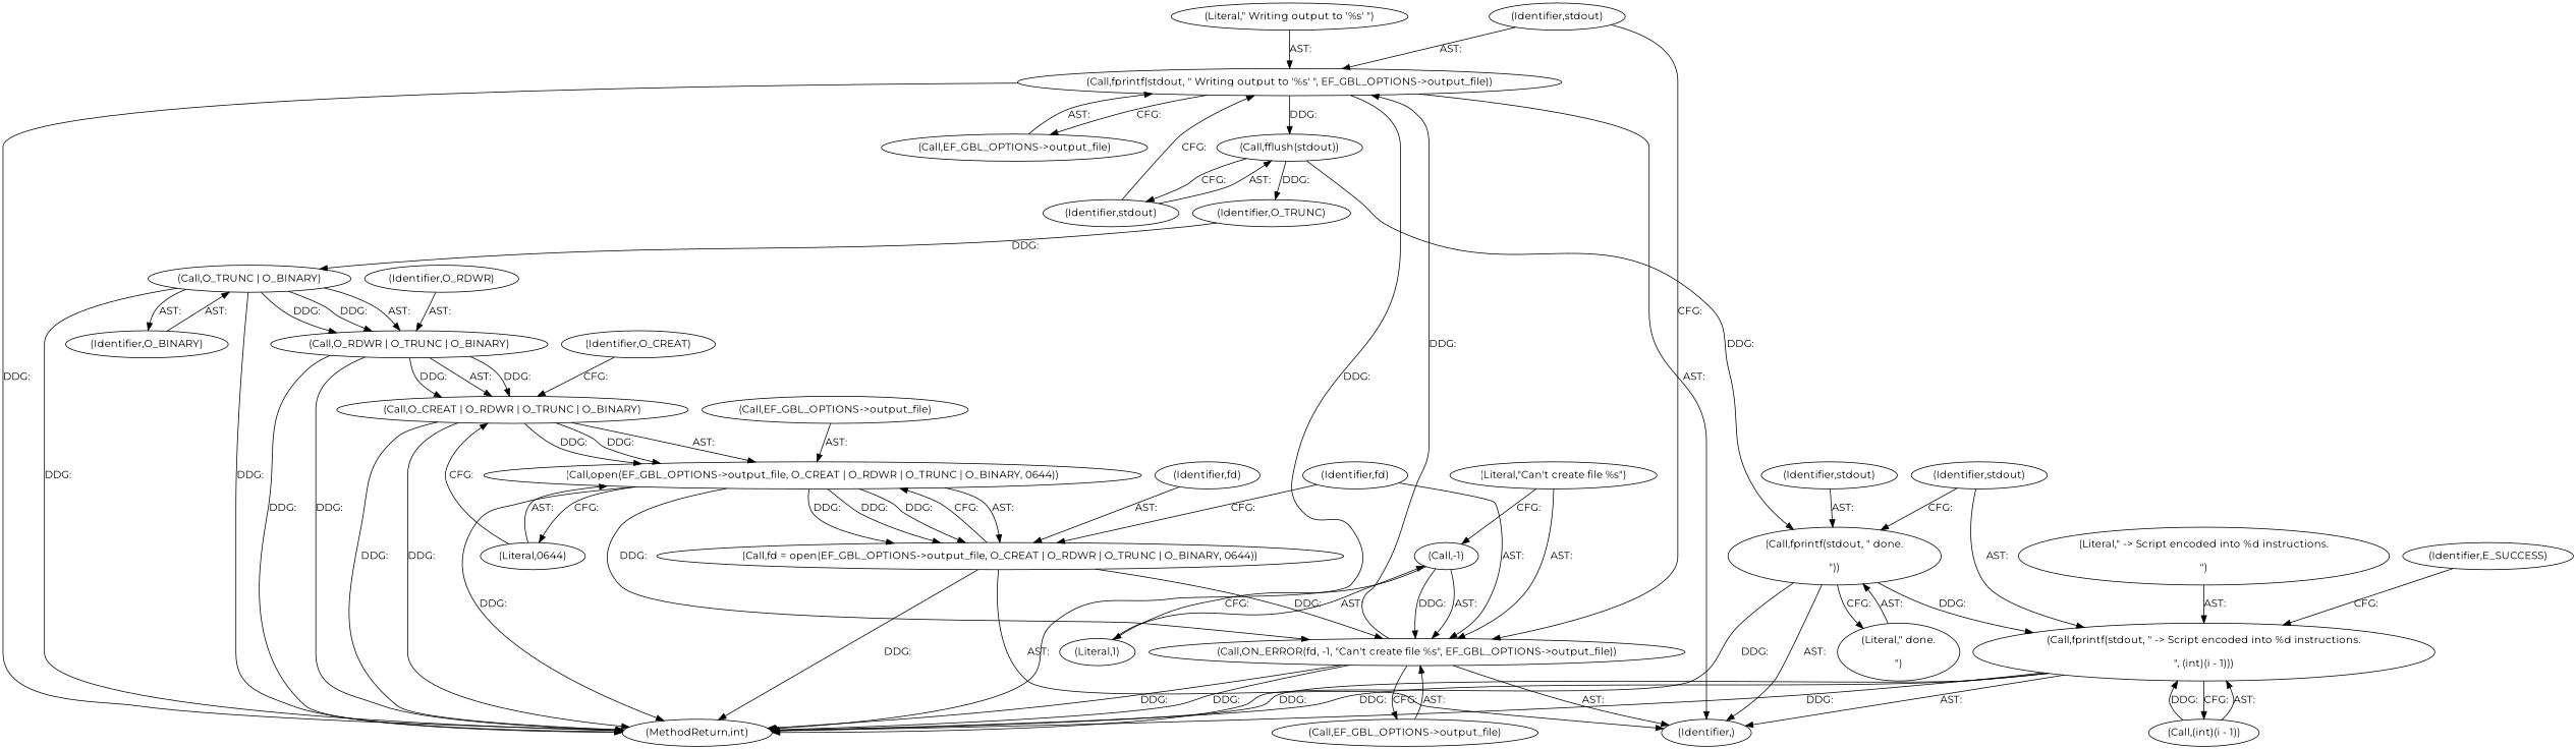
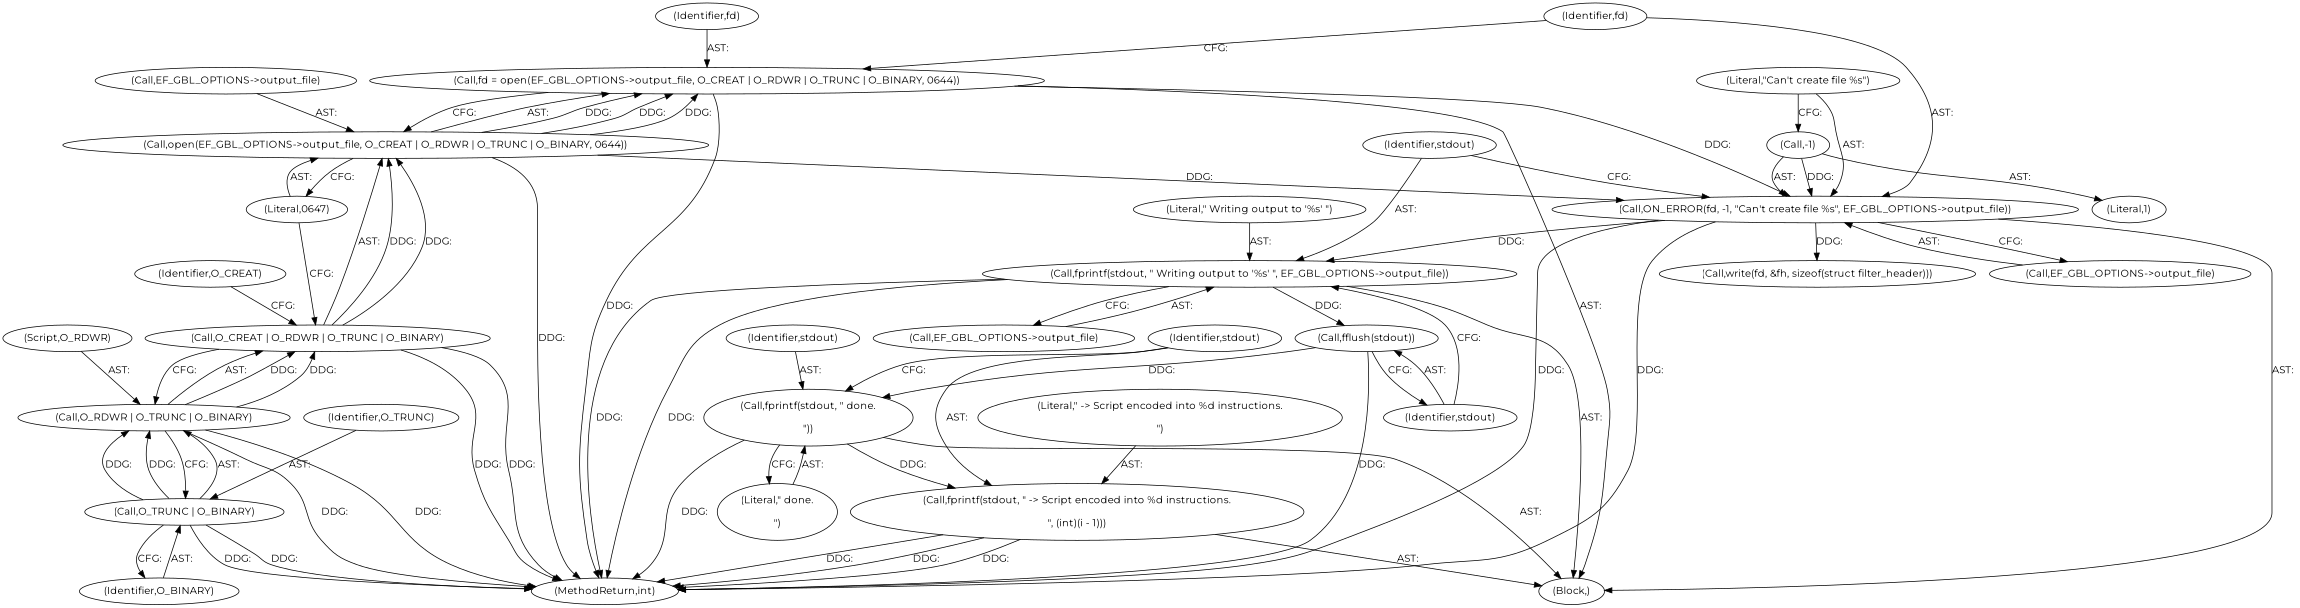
  digraph {
    fontname=Montserrat
    node [fontname=Montserrat]
    edge [fontname=Montserrat]
    n1 [label="(Call,fprintf(stdout, \" done.\n\n\"))"]
    n2 [label="(Call,fprintf(stdout, \" -> Script encoded into %d instructions.\n\n\", (int)(i - 1)))"]
    n3 [label="(Literal,\" done.\n\n\")"]
-   n4 [label="(Identifier,)"]
+   n4 [label="(Block,)"]
    n5 [label="(MethodReturn,int)"]
-   n6 [label="(Call,(int)(i - 1))"]
    n7 [label="(Call,fflush(stdout))"]
    n8 [label="(Identifier,stdout)"]
    n9 [label="(Call,fprintf(stdout, \" Writing output to \'%s\' \", EF_GBL_OPTIONS->output_file))"]
    n10 [label="(Call,EF_GBL_OPTIONS->output_file)"]
    n11 [label="(Call,ON_ERROR(fd, -1, \"Can't create file %s\", EF_GBL_OPTIONS->output_file))"]
+   n12 [label="(Call,write(fd, &fh, sizeof(struct filter_header)))"]
    n13 [label="(Call,EF_GBL_OPTIONS->output_file)"]
    n14 [label="(Call,fd = open(EF_GBL_OPTIONS->output_file, O_CREAT | O_RDWR | O_TRUNC | O_BINARY, 0644))"]
    n15 [label="(Call,open(EF_GBL_OPTIONS->output_file, O_CREAT | O_RDWR | O_TRUNC | O_BINARY, 0644))"]
-   n16 [label="(Literal,0644)"]
+   n16 [label="(Literal,0647)"]
    n17 [label="(Call,O_CREAT | O_RDWR | O_TRUNC | O_BINARY)"]
    n18 [label="(Call,O_RDWR | O_TRUNC | O_BINARY)"]
    n19 [label="(Call,O_TRUNC | O_BINARY)"]
    n20 [label="(Identifier,O_BINARY)"]
    n21 [label="(Call,-1)"]
    n22 [label="(Literal,1)"]
    n23 [label="(Identifier,stdout)"]
    n24 [label="(Call,EF_GBL_OPTIONS->output_file)"]
    n25 [label="(Literal,\" Writing output to \'%s\' \")"]
    n26 [label="(Literal,\" -> Script encoded into %d instructions.\n\n\")"]
    n27 [label="(Literal,\"Can't create file %s\")"]
    n28 [label="(Identifier,O_TRUNC)"]
    n29 [label="(Identifier,fd)"]
    n30 [label="(Identifier,fd)"]
-   n31 [label="(Identifier,O_RDWR)"]
+   n31 [label="(Script,O_RDWR)"]
    n32 [label="(Identifier,stdout)"]
-   n33 [label="(Identifier,E_SUCCESS)"]
    n34 [label="(Identifier,O_CREAT)"]
    n35 [label="(Identifier,stdout)"]
    n1 -> n2 [label="DDG: "]
    n1 -> n3 [label="CFG: "]
    n1 -> n4 [label="AST: "]
    n1 -> n5 [label="DDG: "]
    n2 -> n4 [label="AST: "]
    n2 -> n5 [label="DDG: "]
    n2 -> n5 [label="DDG: "]
    n2 -> n5 [label="DDG: "]
-   n2 -> n6 [label="CFG: "]
    n3 -> n1 [label="AST: "]
-   n6 -> n2 [label="AST: "]
-   n6 -> n2 [label="DDG: "]
    n7 -> n1 [label="DDG: "]
-   n7 -> n28 [label="DDG: "]
+   n7 -> n5 [label="DDG: "]
    n7 -> n8 [label="CFG: "]
    n8 -> n7 [label="AST: "]
    n8 -> n9 [label="CFG: "]
    n9 -> n4 [label="AST: "]
    n9 -> n5 [label="DDG: "]
    n9 -> n5 [label="DDG: "]
    n9 -> n7 [label="DDG: "]
    n9 -> n10 [label="CFG: "]
    n10 -> n9 [label="AST: "]
    n11 -> n4 [label="AST: "]
    n11 -> n5 [label="DDG: "]
    n11 -> n5 [label="DDG: "]
    n11 -> n9 [label="DDG: "]
+   n11 -> n12 [label="DDG: "]
    n11 -> n13 [label="CFG: "]
    n13 -> n11 [label="AST: "]
    n14 -> n4 [label="AST: "]
    n14 -> n5 [label="DDG: "]
    n14 -> n11 [label="DDG: "]
    n14 -> n15 [label="CFG: "]
    n15 -> n5 [label="DDG: "]
    n15 -> n11 [label="DDG: "]
    n15 -> n14 [label="AST: "]
    n15 -> n14 [label="DDG: "]
    n15 -> n14 [label="DDG: "]
    n15 -> n14 [label="DDG: "]
    n15 -> n16 [label="CFG: "]
    n16 -> n15 [label="AST: "]
    n16 -> n17 [label="CFG: "]
    n17 -> n5 [label="DDG: "]
    n17 -> n5 [label="DDG: "]
    n17 -> n15 [label="AST: "]
    n17 -> n15 [label="DDG: "]
    n17 -> n15 [label="DDG: "]
+   n17 -> n18 [label="CFG: "]
    n18 -> n5 [label="DDG: "]
    n18 -> n5 [label="DDG: "]
    n18 -> n17 [label="AST: "]
    n18 -> n17 [label="DDG: "]
    n18 -> n17 [label="DDG: "]
+   n18 -> n19 [label="CFG: "]
    n19 -> n5 [label="DDG: "]
    n19 -> n5 [label="DDG: "]
    n19 -> n18 [label="AST: "]
    n19 -> n18 [label="DDG: "]
    n19 -> n18 [label="DDG: "]
-   n19 -> n20 [label="AST: "]
+   n19 -> n20 [label="CFG: "]
    n20 -> n19 [label="AST: "]
    n21 -> n11 [label="AST: "]
    n21 -> n11 [label="DDG: "]
-   n21 -> n22 [label="CFG: "]
-   n22 -> n21 [label="AST: "]
+   n21 -> n22 [label="AST: "]
    n23 -> n1 [label="CFG: "]
    n23 -> n2 [label="AST: "]
    n24 -> n15 [label="AST: "]
    n25 -> n9 [label="AST: "]
    n26 -> n2 [label="AST: "]
    n27 -> n11 [label="AST: "]
    n27 -> n21 [label="CFG: "]
-   n28 -> n19 [label="DDG: "]
+   n28 -> n19 [label="AST: "]
    n29 -> n11 [label="AST: "]
    n29 -> n14 [label="CFG: "]
    n30 -> n14 [label="AST: "]
    n31 -> n18 [label="AST: "]
    n32 -> n9 [label="AST: "]
    n32 -> n11 [label="CFG: "]
-   n33 -> n2 [label="CFG: "]
    n34 -> n17 [label="CFG: "]
    n35 -> n1 [label="AST: "]
  }
